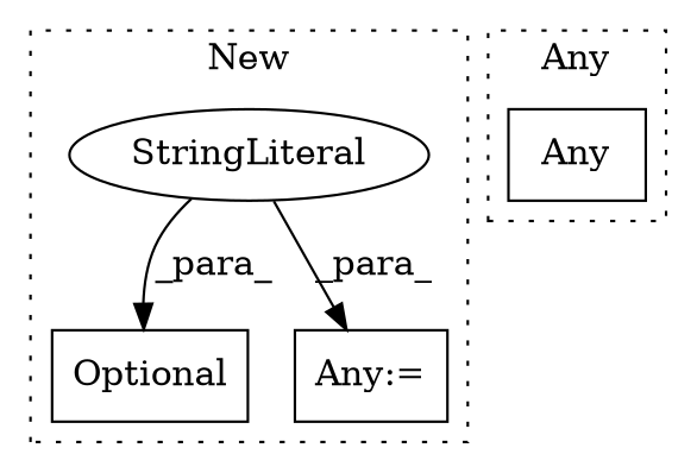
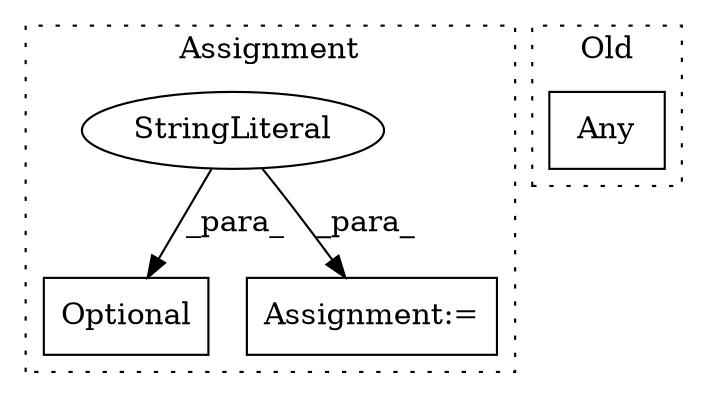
  digraph {
    node [a=32 shape=box]
    n1 [l="9,1" label=Optional s="1801,1823"]
-   n2 [a=7 l=1 label="Any:=" s=858]
+   n2 [a=7 l=1 label="Assignment:=" s=858]
    n3 [a=45 l=5 label=StringLiteral s=859 shape=ellipse]
    n4 [l="4,1" label=Any s="1221,1274"]
    subgraph cluster_1 {
-     label=New
+     label=Assignment
      style=dotted
      n1
      n2
      n3
    }
    subgraph cluster_2 {
-     label=Any
+     label=Old
      style=dotted
      n4
    }
    n3 -> n1 [label=_para_]
    n3 -> n2 [label=_para_]
  }
